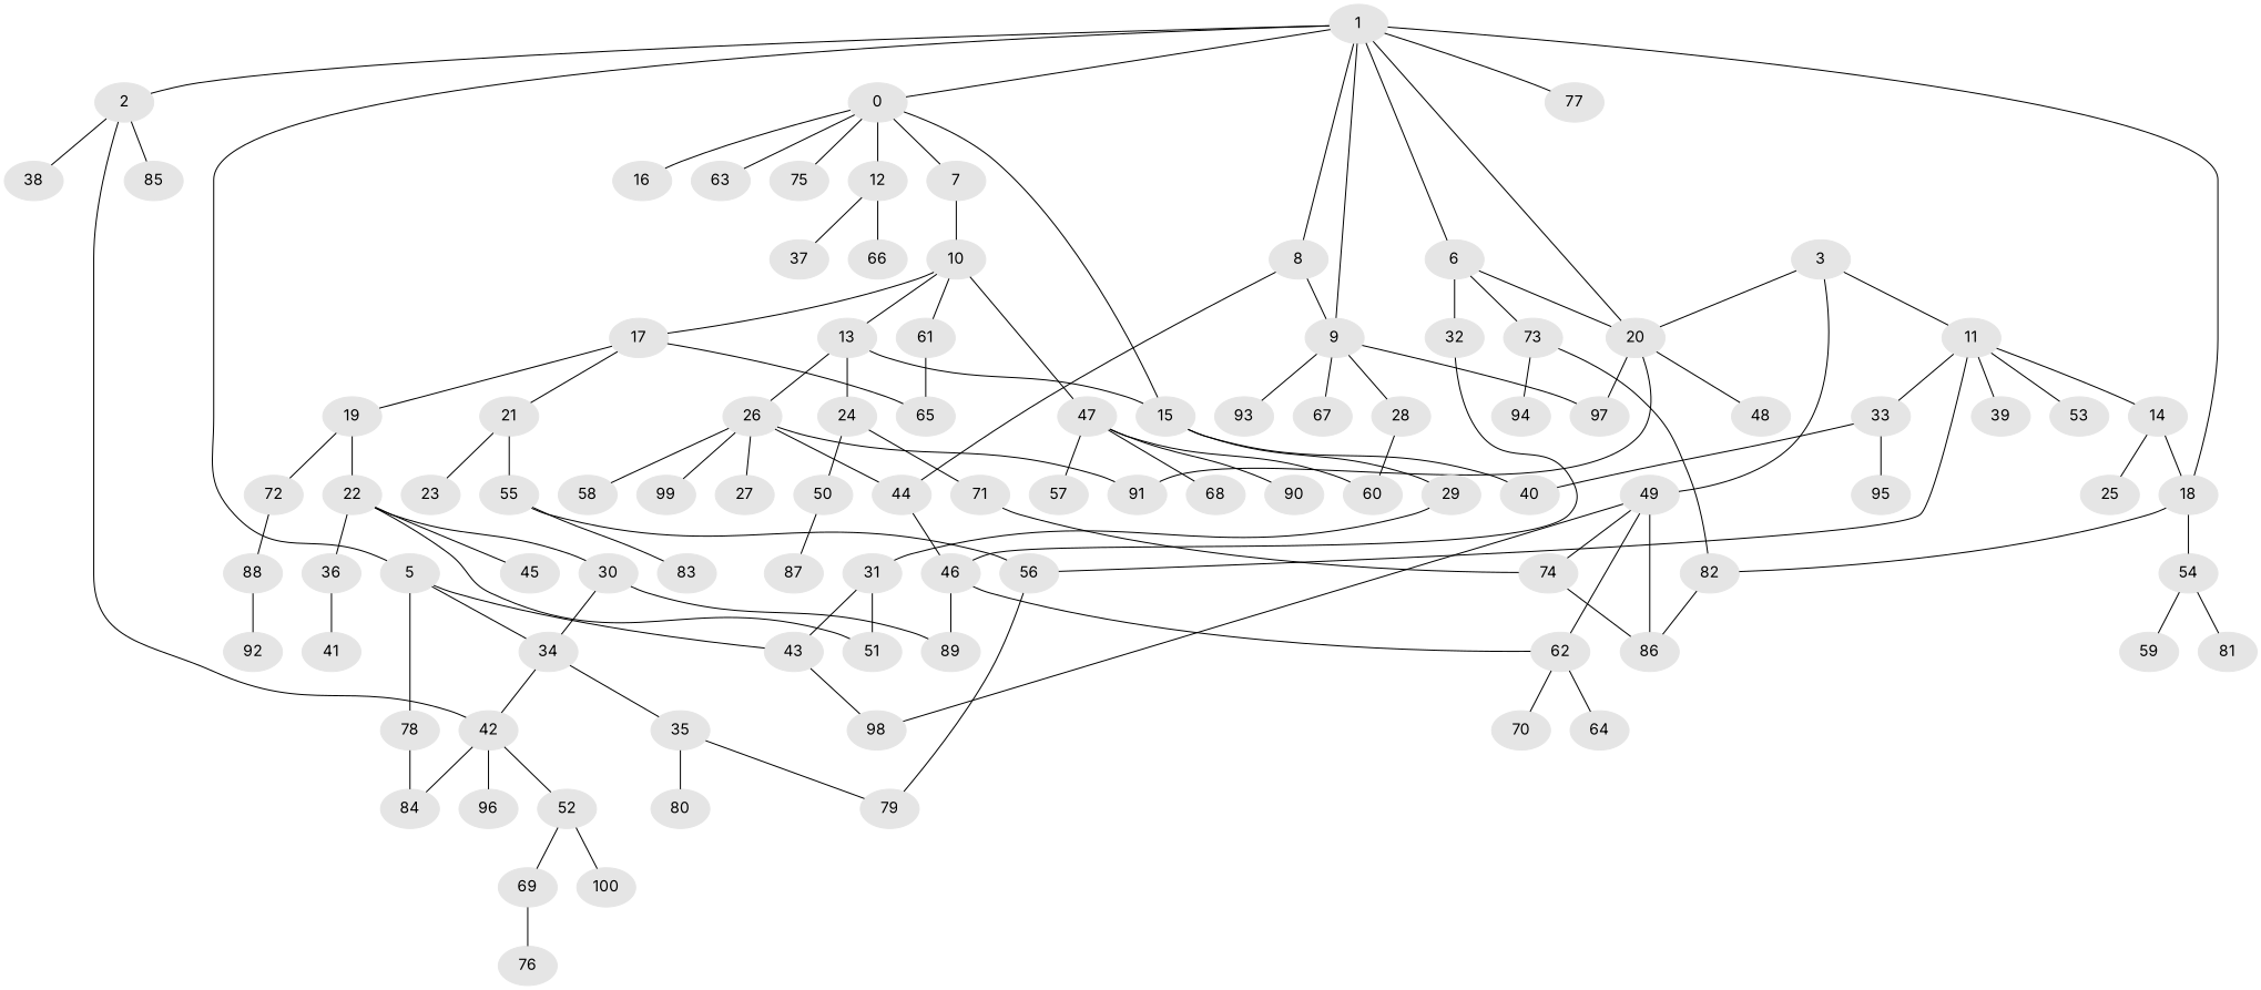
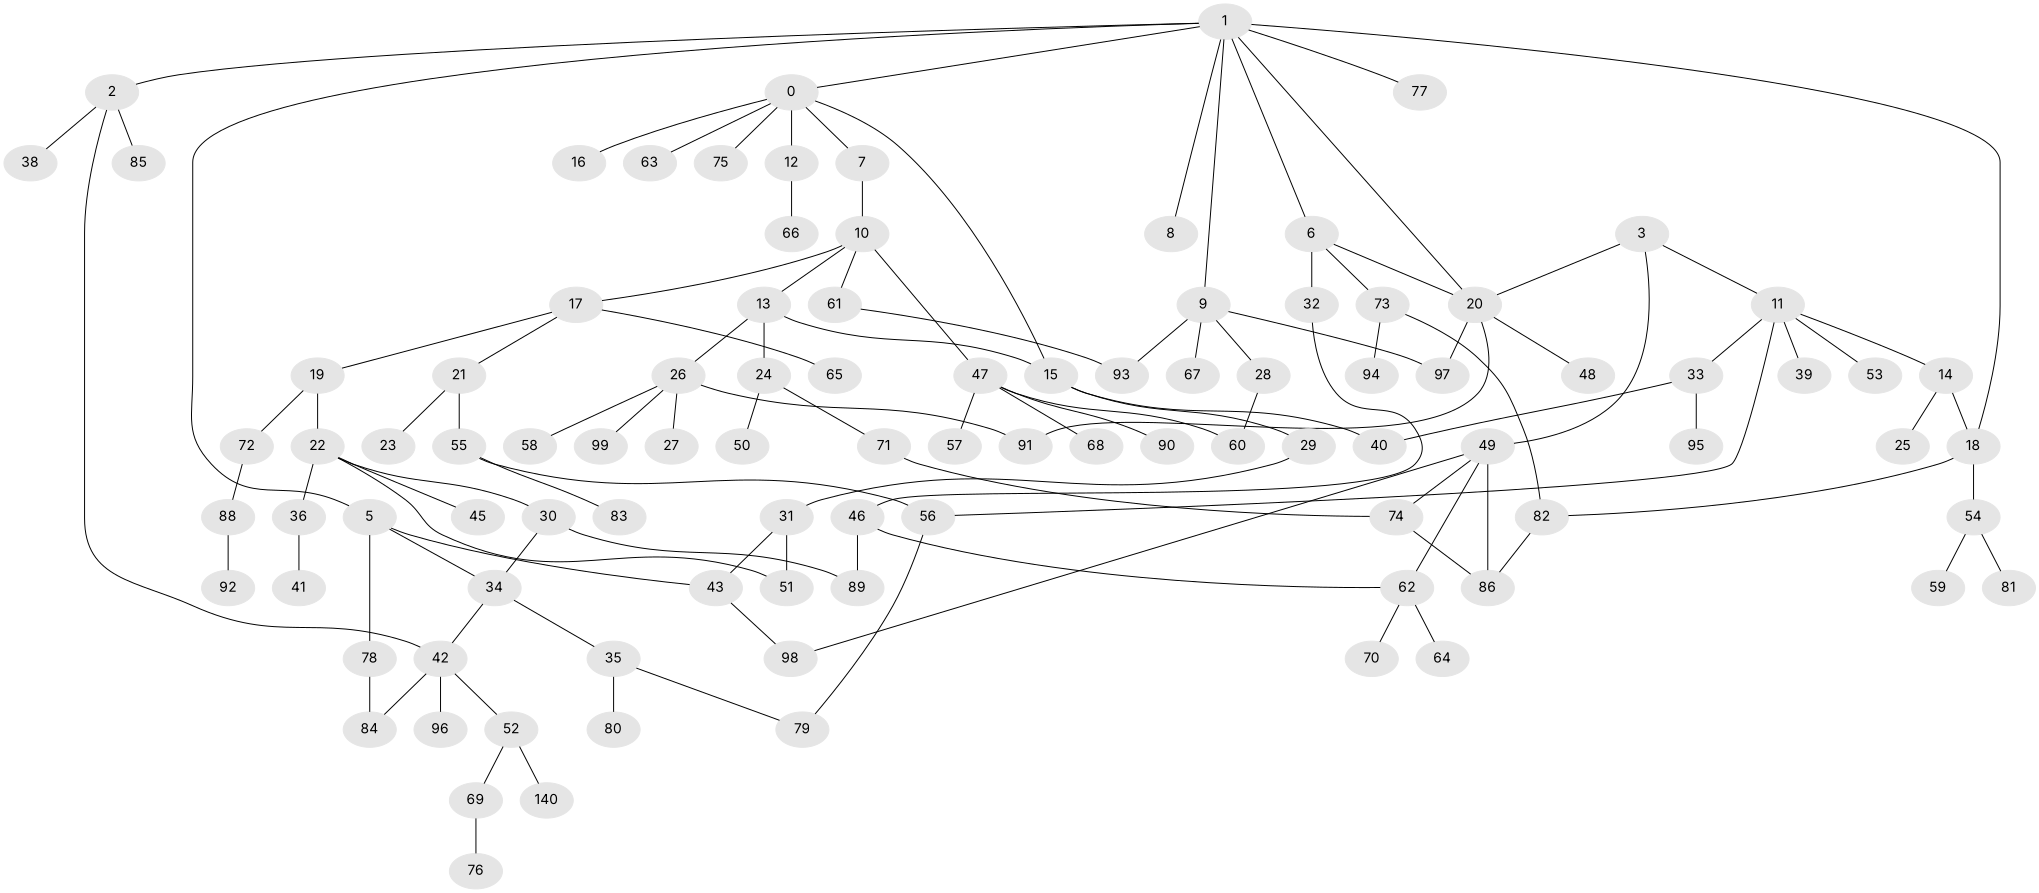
  graph {
    fontname=Inter
    node [color=gray90 fontname=Inter style=filled]
    edge [fontname=Inter]
    1
    2
    n3 [label=0]
    5
    6
    8
    9
    18
    77
    20
    38
    42
    85
    3
    11
    49
    7
    12
    15
    16
    63
    75
    34
    43
    78
    32
    73
-   44
    28
    67
    93
    97
    54
    82
    52
    84
    96
    14
    33
    39
    53
    56
    48
    91
    98
    62
    74
    86
    10
-   37
    66
    29
    40
    35
    46
    94
    13
    17
    47
    61
    60
    24
    26
    19
    21
    65
    57
    68
    90
    25
    95
    79
    50
    71
    27
    58
    99
    31
    22
    72
    23
    55
    59
    81
    30
    36
    45
    51
    88
    83
    89
    41
-   87
    80
    69
-   100
+   100 [label=140]
    64
    70
    76
    92
    1 -- 2
    1 -- n3
    1 -- 5
    1 -- 6
    1 -- 8
    1 -- 9
    1 -- 18
    1 -- 77
    1 -- 20
    2 -- 38
    2 -- 42
    2 -- 85
    n3 -- 7
    n3 -- 12
    n3 -- 15
    n3 -- 16
    n3 -- 63
    n3 -- 75
    5 -- 34
    5 -- 43
    5 -- 78
    6 -- 20
    6 -- 32
    6 -- 73
-   8 -- 9
-   8 -- 44
    9 -- 28
    9 -- 67
    9 -- 93
    9 -- 97
    18 -- 54
    18 -- 82
    20 -- 97
    20 -- 48
    20 -- 91
    42 -- 52
    42 -- 84
    42 -- 96
    3 -- 20
    3 -- 11
    3 -- 49
    11 -- 14
    11 -- 33
    11 -- 39
    11 -- 53
    11 -- 56
    49 -- 98
    49 -- 62
    49 -- 74
    49 -- 86
    7 -- 10
-   12 -- 37
    12 -- 66
    15 -- 29
    15 -- 40
    34 -- 42
    34 -- 35
    43 -- 98
    78 -- 84
    32 -- 46
    73 -- 82
    73 -- 94
-   44 -- 46
    28 -- 60
    54 -- 59
    54 -- 81
    82 -- 86
    52 -- 69
    52 -- 100
    14 -- 18
    14 -- 25
    33 -- 40
    33 -- 95
    56 -- 79
    62 -- 64
    62 -- 70
    74 -- 86
    10 -- 13
    10 -- 17
    10 -- 47
    10 -- 61
    29 -- 31
    35 -- 79
    35 -- 80
    46 -- 62
    46 -- 89
    13 -- 15
    13 -- 24
    13 -- 26
    17 -- 19
    17 -- 21
    17 -- 65
    47 -- 60
    47 -- 57
    47 -- 68
    47 -- 90
-   61 -- 65
+   61 -- 93
    24 -- 50
    24 -- 71
-   26 -- 44
    26 -- 91
    26 -- 27
    26 -- 58
    26 -- 99
    19 -- 22
    19 -- 72
    21 -- 23
    21 -- 55
-   50 -- 87
    71 -- 74
    31 -- 43
    31 -- 51
    22 -- 30
    22 -- 36
    22 -- 45
    22 -- 51
    72 -- 88
    55 -- 56
    55 -- 83
    30 -- 34
    30 -- 89
    36 -- 41
    88 -- 92
    69 -- 76
  }
